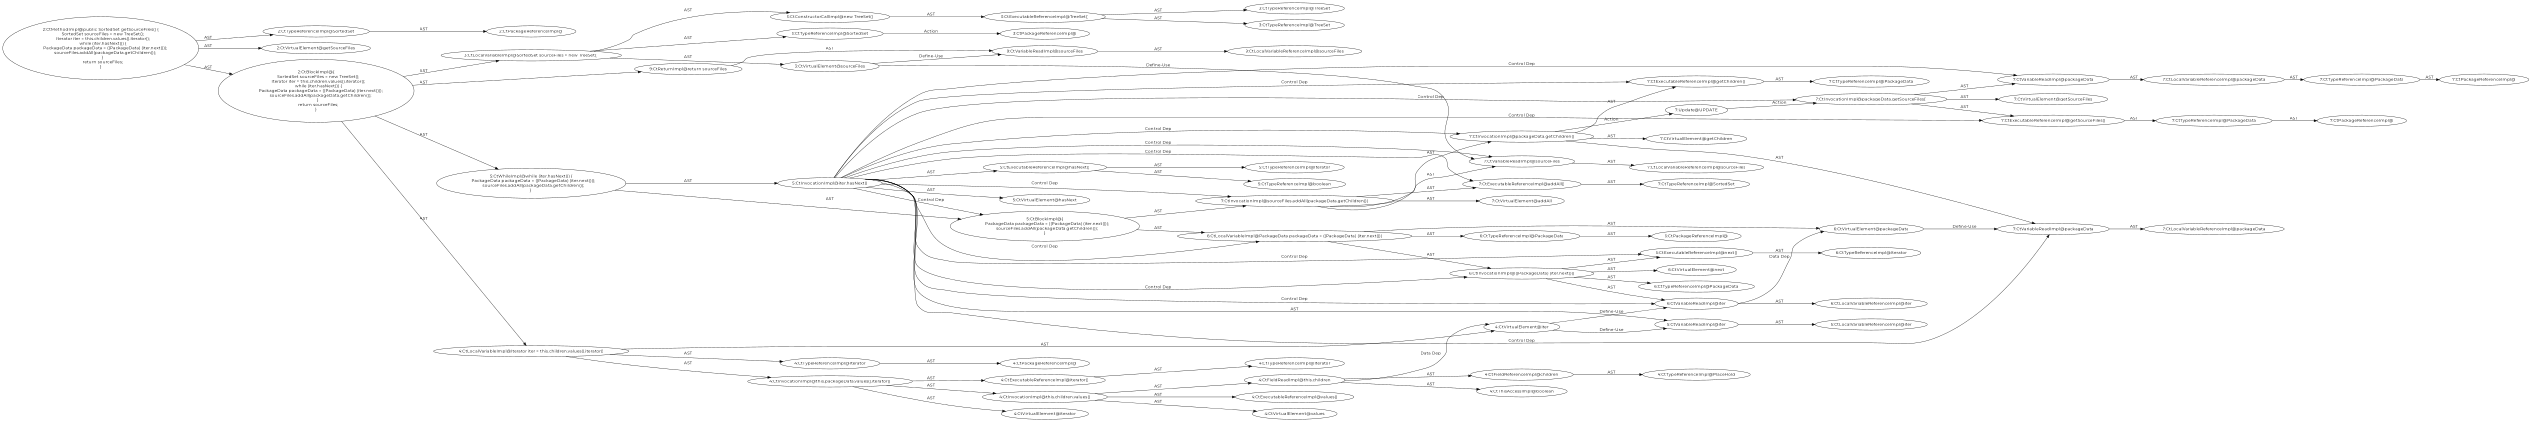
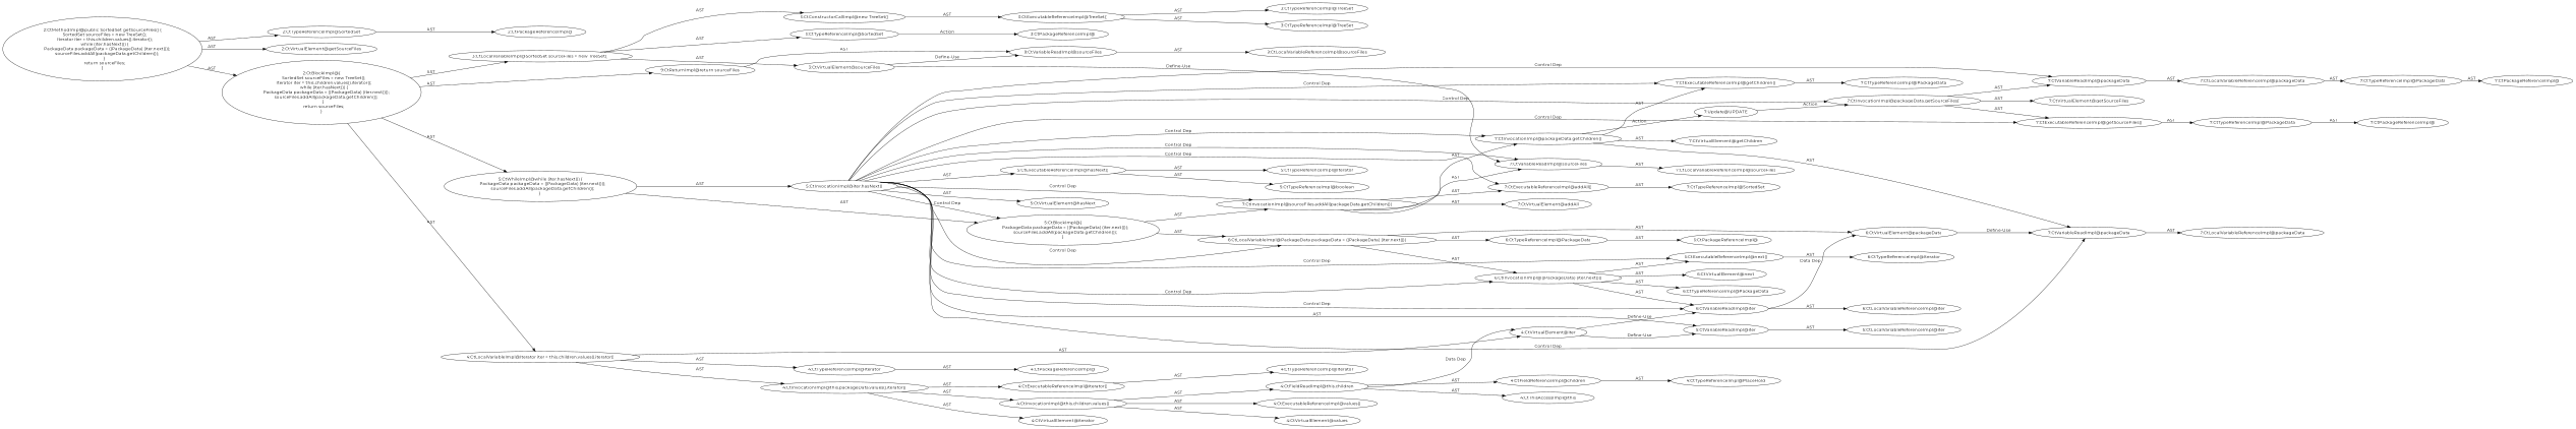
  digraph {
    fontname=Montserrat
    rankdir=LR
    node [fontname=Montserrat shape=ellipse]
    edge [fontname=Montserrat]
    n1 [label="2:CtTypeReferenceImpl@SortedSet"]
    n2 [label="2:CtPackageReferenceImpl@"]
    n3 [label="2:CtVirtualElement@getSourceFiles"]
    n4 [label="3:CtTypeReferenceImpl@SortedSet"]
    n5 [label="3:CtPackageReferenceImpl@"]
    n6 [label="3:CtExecutableReferenceImpl@TreeSet()"]
    n7 [label="3:CtTypeReferenceImpl@TreeSet"]
    n8 [label="3:CtTypeReferenceImpl@TreeSet"]
    n9 [label="3:CtConstructorCallImpl@new TreeSet()"]
    n10 [label="3:CtVirtualElement@sourceFiles"]
    n11 [label="7:CtVariableReadImpl@sourceFiles"]
    n12 [label="9:CtVariableReadImpl@sourceFiles"]
    n13 [label="7:CtLocalVariableReferenceImpl@sourceFiles"]
    n14 [label="9:CtLocalVariableReferenceImpl@sourceFiles"]
    n15 [label="3:CtLocalVariableImpl@SortedSet sourceFiles = new TreeSet()"]
    n16 [label="4:CtTypeReferenceImpl@Iterator"]
    n17 [label="4:CtPackageReferenceImpl@"]
    n18 [label="4:CtExecutableReferenceImpl@iterator()"]
    n19 [label="4:CtTypeReferenceImpl@Iterator"]
    n20 [label="4:CtVirtualElement@iterator"]
    n21 [label="4:CtExecutableReferenceImpl@values()"]
    n22 [label="4:CtVirtualElement@values"]
    n23 [label="4:CtFieldReferenceImpl@children"]
    n24 [label="4:CtTypeReferenceImpl@PlaceHold"]
    n25 [label="4:CtFieldReadImpl@this.children"]
-   n26 [label="4:CtThisAccessImpl@boolean"]
+   n26 [label="4:CtThisAccessImpl@this"]
    n27 [label="4:CtVirtualElement@iter"]
    n28 [label="5:CtVariableReadImpl@iter"]
    n29 [label="6:CtVariableReadImpl@iter"]
    n30 [label="4:CtInvocationImpl@this.children.values()"]
    n31 [label="4:CtInvocationImpl@this.packageData.values().iterator()"]
    n32 [label="5:CtLocalVariableReferenceImpl@iter"]
    n33 [label="6:CtLocalVariableReferenceImpl@iter"]
    n34 [label="6:CtVirtualElement@packageData"]
    n35 [label="4:CtLocalVariableImpl@Iterator iter = this.children.values().iterator()"]
    n36 [label="5:CtExecutableReferenceImpl@hasNext()"]
    n37 [label="5:CtTypeReferenceImpl@Iterator"]
    n38 [label="5:CtTypeReferenceImpl@boolean"]
    n39 [label="5:CtVirtualElement@hasNext"]
    n40 [label="5:CtInvocationImpl@iter.hasNext()"]
    n41 [label="6:CtExecutableReferenceImpl@next()"]
    n42 [label="6:CtInvocationImpl@((PackageData) (iter.next()))"]
    n43 [label="6:CtLocalVariableImpl@PackageData packageData = ((PackageData) (iter.next()))"]
    n44 [label="7:CtExecutableReferenceImpl@addAll()"]
    n45 [label="7:CtExecutableReferenceImpl@getChildren()"]
    n46 [label="7:CtVariableReadImpl@packageData"]
    n47 [label="7:CtInvocationImpl@packageData.getChildren()"]
    n48 [label="7:CtInvocationImpl@sourceFiles.addAll(packageData.getChildren())"]
    n49 [label="5:CtBlockImpl@\{\n    PackageData packageData = ((PackageData) (iter.next()));\n    sourceFiles.addAll(packageData.getChildren());\n\}"]
    n50 [label="7:CtVariableReadImpl@packageData"]
    n51 [label="7:CtExecutableReferenceImpl@getSourceFiles()"]
    n52 [label="7:CtInvocationImpl@packageData.getSourceFiles()"]
    n53 [label="6:CtTypeReferenceImpl@Iterator"]
    n54 [label="6:CtVirtualElement@next"]
    n55 [label="6:CtTypeReferenceImpl@PackageData"]
    n56 [label="6:CtTypeReferenceImpl@PackageData"]
    n57 [label="7:CtTypeReferenceImpl@SortedSet"]
    n58 [label="7:CtTypeReferenceImpl@PackageData"]
    n59 [label="7:CtLocalVariableReferenceImpl@packageData"]
    n60 [label="7:CtVirtualElement@getChildren"]
    n61 [label="7:Update@UPDATE"]
    n62 [label="7:CtVirtualElement@addAll"]
    n63 [label="7:CtLocalVariableReferenceImpl@packageData"]
    n64 [label="7:CtTypeReferenceImpl@PackageData"]
    n65 [label="7:CtVirtualElement@getSourceFiles"]
    n66 [label="6:CtPackageReferenceImpl@"]
    n67 [label="5:CtWhileImpl@while (iter.hasNext()) \{\n    PackageData packageData = ((PackageData) (iter.next()));\n    sourceFiles.addAll(packageData.getChildren());\n\} "]
    n68 [label="9:CtReturnImpl@return sourceFiles"]
    n69 [label="2:CtBlockImpl@\{\n    SortedSet sourceFiles = new TreeSet();\n    Iterator iter = this.children.values().iterator();\n    while (iter.hasNext()) \{\n        PackageData packageData = ((PackageData) (iter.next()));\n        sourceFiles.addAll(packageData.getChildren());\n    \} \n    return sourceFiles;\n\}"]
    n70 [label="2:CtMethodImpl@public SortedSet getSourceFiles() \{\n    SortedSet sourceFiles = new TreeSet();\n    Iterator iter = this.children.values().iterator();\n    while (iter.hasNext()) \{\n        PackageData packageData = ((PackageData) (iter.next()));\n        sourceFiles.addAll(packageData.getChildren());\n    \} \n    return sourceFiles;\n\}"]
    n71 [label="7:CtPackageReferenceImpl@"]
    n72 [label="7:CtTypeReferenceImpl@PackageData"]
    n73 [label="7:CtPackageReferenceImpl@"]
    n1 -> n2 [label=AST]
    n4 -> n5 [label=Action]
    n6 -> n7 [label=AST]
    n6 -> n8 [label=AST]
    n9 -> n6 [label=AST]
    n10 -> n11 [label="Define-Use"]
    n10 -> n12 [label="Define-Use"]
    n11 -> n13 [label=AST]
    n12 -> n14 [label=AST]
    n15 -> n4 [label=AST]
    n15 -> n9 [label=AST]
    n15 -> n10 [label=AST]
    n16 -> n17 [label=AST]
    n18 -> n19 [label=AST]
    n23 -> n24 [label=AST]
    n25 -> n23 [label=AST]
    n25 -> n26 [label=AST]
    n25 -> n27 [label="Data Dep"]
    n27 -> n28 [label="Define-Use"]
    n27 -> n29 [label="Define-Use"]
    n28 -> n32 [label=AST]
    n29 -> n33 [label=AST]
    n29 -> n34 [label="Data Dep"]
    n30 -> n21 [label=AST]
    n30 -> n22 [label=AST]
    n30 -> n25 [label=AST]
    n31 -> n18 [label=AST]
    n31 -> n20 [label=AST]
    n31 -> n30 [label=AST]
    n34 -> n46 [label="Define-Use"]
    n35 -> n16 [label=AST]
    n35 -> n27 [label=AST]
    n35 -> n31 [label=AST]
    n36 -> n37 [label=AST]
    n36 -> n38 [label=AST]
    n40 -> n11 [label="Control Dep"]
    n40 -> n28 [label=AST]
    n40 -> n29 [label="Control Dep"]
    n40 -> n36 [label=AST]
    n40 -> n39 [label=AST]
    n40 -> n41 [label="Control Dep"]
    n40 -> n42 [label="Control Dep"]
    n40 -> n43 [label="Control Dep"]
    n40 -> n44 [label="Control Dep"]
    n40 -> n45 [label="Control Dep"]
    n40 -> n46 [label="Control Dep"]
    n40 -> n47 [label="Control Dep"]
    n40 -> n48 [label="Control Dep"]
    n40 -> n49 [label="Control Dep"]
    n40 -> n50 [label="Control Dep"]
    n40 -> n51 [label="Control Dep"]
    n40 -> n52 [label="Control Dep"]
    n41 -> n53 [label=AST]
    n42 -> n29 [label=AST]
    n42 -> n41 [label=AST]
    n42 -> n54 [label=AST]
    n42 -> n55 [label=AST]
    n43 -> n34 [label=AST]
    n43 -> n42 [label=AST]
    n43 -> n56 [label=AST]
    n44 -> n57 [label=AST]
    n45 -> n58 [label=AST]
    n46 -> n59 [label=AST]
    n47 -> n45 [label=AST]
    n47 -> n46 [label=AST]
    n47 -> n60 [label=AST]
    n47 -> n61 [label=Action]
    n48 -> n11 [label=AST]
    n48 -> n44 [label=AST]
    n48 -> n47 [label=AST]
    n48 -> n62 [label=AST]
    n49 -> n43 [label=AST]
    n49 -> n48 [label=AST]
    n50 -> n63 [label=AST]
    n51 -> n64 [label=AST]
    n52 -> n50 [label=AST]
    n52 -> n51 [label=AST]
    n52 -> n65 [label=AST]
    n56 -> n66 [label=AST]
    n61 -> n52 [label=Action]
    n63 -> n72 [label=AST]
    n64 -> n73 [label=AST]
    n67 -> n40 [label=AST]
    n67 -> n49 [label=AST]
    n68 -> n12 [label=AST]
    n69 -> n15 [label=AST]
    n69 -> n35 [label=AST]
    n69 -> n67 [label=AST]
    n69 -> n68 [label=AST]
    n70 -> n1 [label=AST]
    n70 -> n3 [label=AST]
    n70 -> n69 [label=AST]
    n72 -> n71 [label=AST]
  }
